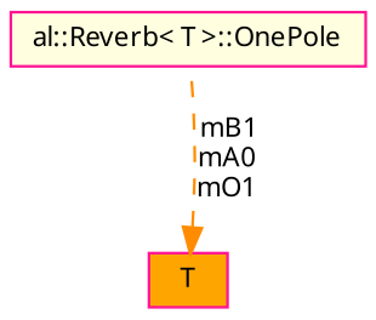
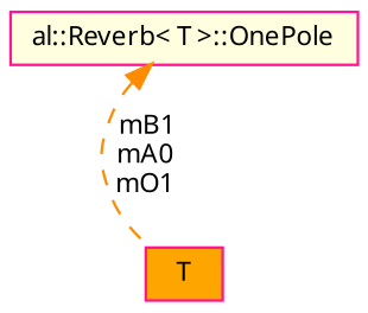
  digraph {
    node [color=deeppink fontname="FreeSans.ttf" fontsize=10 shape=record style=filled]
    n1 [fillcolor=lightyellow fontcolor=black height=0.2 label="al::Reverb\< T \>::OnePole" width=0.4]
    n2 [height=0.2 label=T width=0.4 fillcolor=orange]
-   n2 -> n1 [color=darkorange dir=back fontname="FreeSans.ttf" fontsize=10 label=" mB1\nmA0\nmO1" labelfontname="FreeSans.ttf" labelfontsize=10 style=dashed]
+   n1 -> n2 [color=darkorange dir=back fontname="FreeSans.ttf" fontsize=10 label=" mB1\nmA0\nmO1" labelfontname="FreeSans.ttf" labelfontsize=10 style=dashed]
  }
